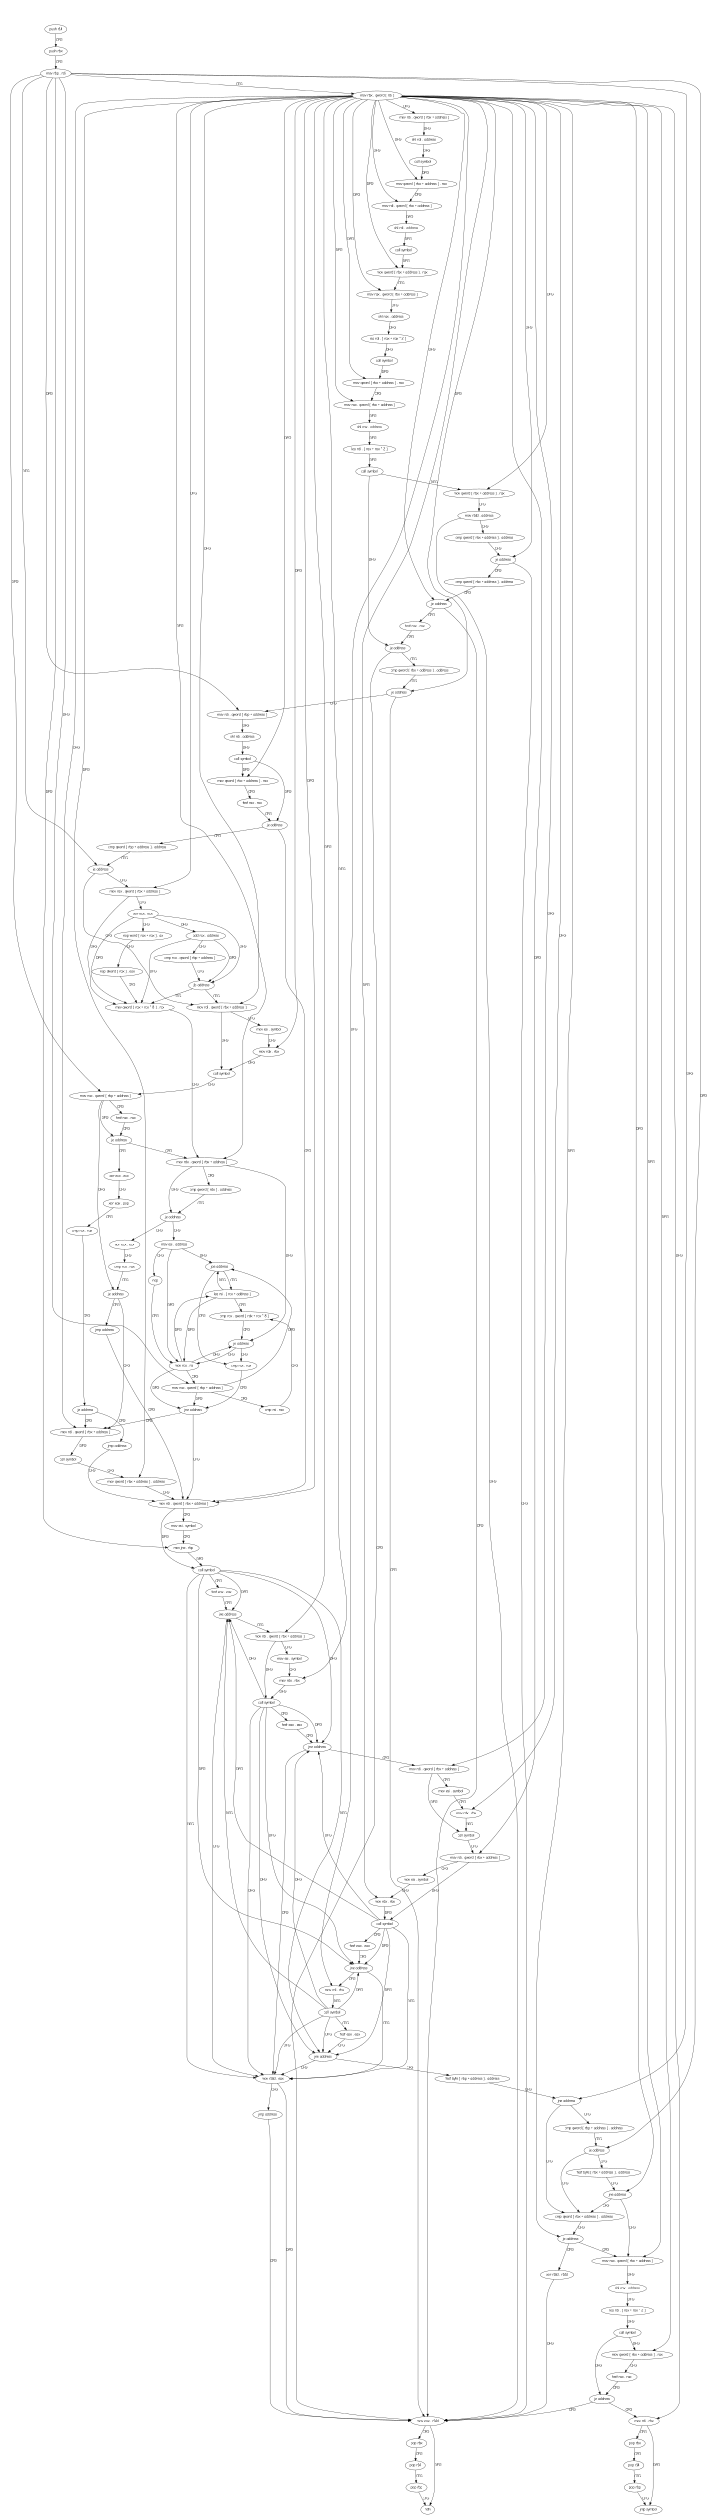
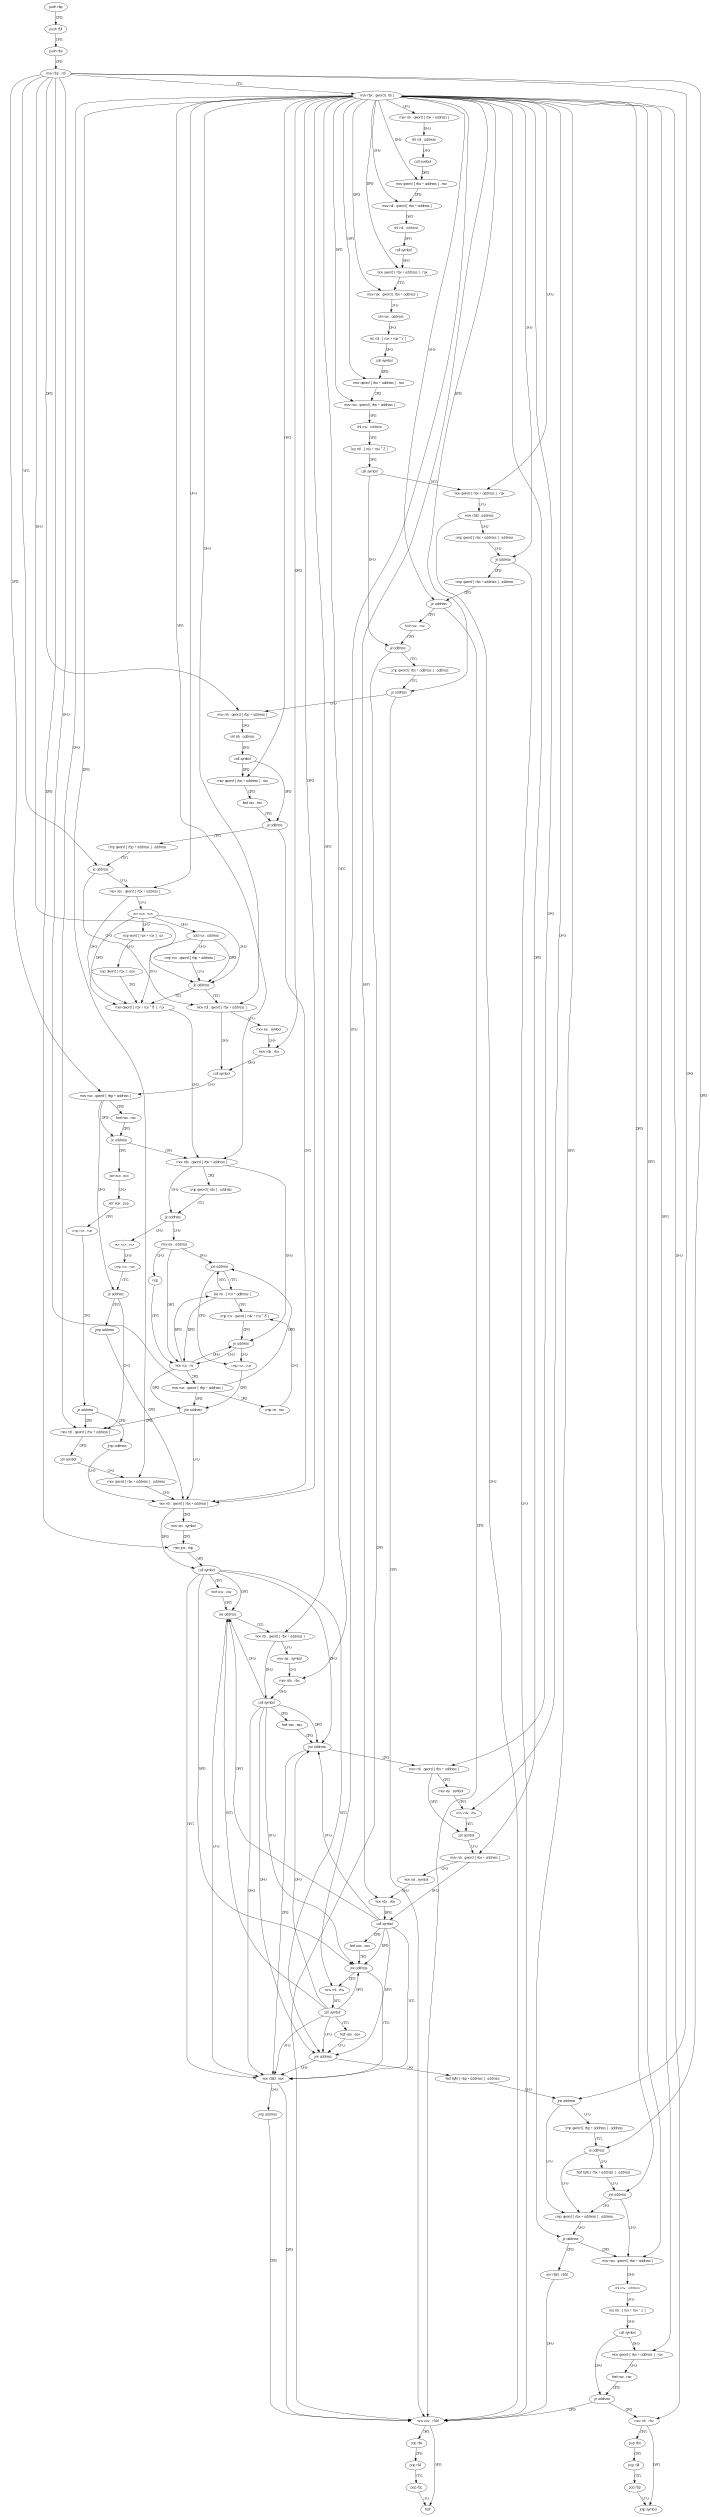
  digraph {
    fontname="Comic Neue"
    node [fontname="Comic Neue"]
    edge [fontname="Comic Neue"]
+   n1 [label="push rbp"]
    n2 [label="push r14"]
    n3 [label="push rbx"]
    n4 [label="mov rbp , rdi"]
    n5 [label="mov rbx , qword [ rdi ]"]
    n6 [label="mov rdi , qword [ rbp + address ]"]
    n7 [label="mov jne , rbp"]
    n8 [label="je address"]
    n9 [label="mov rax , qword [ rbp + address ]"]
    n10 [label="jb address"]
    n11 [label="jne address"]
    n12 [label="je address"]
    n13 [label="mov rax , qword [ rbp + address ]"]
    n14 [label="mov rdi , qword [ rbx + address ]"]
    n15 [label="mov qword [ rbx + address ] , rax"]
    n16 [label="mov rdi , qword [ rbx + address ]"]
    n17 [label="mov qword [ rbx + address ] , rax"]
    n18 [label="mov rax , qword [ rbx + address ]"]
    n19 [label="mov qword [ rbx + address ] , rax"]
    n20 [label="mov rax , qword [ rbx + address ]"]
    n21 [label="mov qword [ rbx + address ] , rax"]
    n22 [label="je address"]
    n23 [label="je address"]
    n24 [label="je address"]
    n25 [label="mov qword [ rbx + address ] , rax"]
    n26 [label="mov rdi , qword [ rbx + address ]"]
    n27 [label="mov rdi , qword [ rbx + address ]"]
    n28 [label="mov rdi , qword [ rbx + address ]"]
    n29 [label="mov rax , qword [ rbx + address ]"]
    n30 [label="mov rdx , rbx"]
    n31 [label="mov rdi , qword [ rbx + address ]"]
    n32 [label="mov rdx , rbx"]
    n33 [label="mov rdx , qword [ rbx + address ]"]
    n34 [label="mov rdx , rbx"]
    n35 [label="mov rdi , qword [ rbx + address ]"]
    n36 [label="mov rdx , rbx"]
    n37 [label="mov rdi , rbx"]
    n38 [label="mov rdi , qword [ rbx + address ]"]
    n39 [label="mov qword [ rbx + address ] , address"]
    n40 [label="je address"]
    n41 [label="mov rax , qword [ rbx + address ]"]
    n42 [label="mov qword [ rbx + address ] , rax"]
    n43 [label="mov rdi , rbx"]
    n44 [label="jne address"]
    n45 [label="shl rdi , address"]
    n46 [label="call symbol"]
    n47 [label="test rax , rax"]
    n48 [label="je address"]
    n49 [label="je address"]
    n50 [label="mov qword [ rax + rcx * 8 ] , rcx"]
    n51 [label="cmp qword [ rbx + address ] , address"]
    n52 [label="cmp qword [ rbp + address ] , address"]
    n53 [label="test byte [ rbx + address ] , address"]
    n54 [label="jae address"]
    n55 [label="jne address"]
    n56 [label="cmp rsi , rax"]
    n57 [label="shl rdi , address"]
    n58 [label="shl rdi , address"]
    n59 [label="shl rax , address"]
    n60 [label="shl rax , address"]
    n61 [label="mov r14d , address"]
    n62 [label="mov eax , r14d"]
    n63 [label="cmp qword [ rbx + address ] , address"]
    n64 [label="test rax , rax"]
    n65 [label="test rax , rax"]
    n66 [label="mov esi , symbol"]
    n67 [label="mov esi , symbol"]
    n68 [label="call symbol"]
    n69 [label="mov esi , symbol"]
    n70 [label="call symbol"]
    n71 [label="xor ecx , ecx"]
    n72 [label="mov esi , symbol"]
    n73 [label="call symbol"]
    n74 [label="cmp qword [ rdx ] , address"]
    n75 [label="je address"]
    n76 [label="je address"]
    n77 [label="mov esi , symbol"]
    n78 [label="call symbol"]
    n79 [label="call symbol"]
    n80 [label="call symbol"]
    n81 [label="xor r14d , r14d"]
    n82 [label="shl rax , address"]
    n83 [label="test rax , rax"]
    n84 [label="pop rbx"]
    n85 [label="jmp symbol"]
    n86 [label="call symbol"]
    n87 [label="call symbol"]
    n88 [label="lea rdi , [ rax + rax * 2 ]"]
    n89 [label="call symbol"]
    n90 [label="lea rdi , [ rax + rax * 2 ]"]
    n91 [label="call symbol"]
    n92 [label="je address"]
    n93 [label="cmp qword [ rbx + address ] , address"]
    n94 [label="cmp qword [ rbx + address ] , address"]
    n95 [label="pop rbx"]
-   n96 [label=retn]
+   n96 [label=test]
    n97 [label="pop r14"]
    n98 [label="pop rbp"]
    n99 [label="call symbol"]
    n100 [label="je address"]
    n101 [label="cmp qword [ rbp + address ] , address"]
    n102 [label="test eax , eax"]
    n103 [label="jne address"]
    n104 [label="mov r14d , eax"]
    n105 [label="jne address"]
    n106 [label="jne address"]
    n107 [label="jne address"]
    n108 [label="jmp address"]
    n109 [label="test byte [ rbp + address ] , address"]
    n110 [label="test eax , eax"]
    n111 [label="nop word [ rax + rax ] , ax"]
    n112 [label="add rcx , address"]
    n113 [label="xor ecx , ecx"]
    n114 [label="jmp address"]
    n115 [label="xor eax , pop"]
    n116 [label="cmp rcx , rax"]
    n117 [label="mov esi , address"]
    n118 [label="xor ecx , ecx"]
    n119 [label="mov rcx , rsi"]
    n120 [label="cmp rcx , rax"]
    n121 [label="nop dword [ rax ] , eax"]
    n122 [label="cmp rcx , qword [ rbp + address ]"]
    n123 [label="test eax , eax"]
    n124 [label="test eax , eax"]
    n125 [label="je address"]
    n126 [label="jmp address"]
    n127 [label=nop]
    n128 [label="cmp rcx , rax"]
    n129 [label="lea rsi , [ rcx + address ]"]
    n130 [label="cmp rcx , qword [ rdx + rcx * 8 ]"]
    n131 [label="lea rdi , [ rax + rax * 2 ]"]
    n132 [label="call symbol"]
    n133 [label="je address"]
    n134 [label="pop r14"]
    n135 [label="pop rbp"]
+   n1 -> n2 [label=CFG]
    n2 -> n3 [label=CFG]
    n3 -> n4 [label=CFG]
    n4 -> n5 [label=CFG]
    n4 -> n6 [label=DFG]
    n4 -> n7 [label=DFG]
    n4 -> n8 [label=DFG]
    n4 -> n9 [label=DFG]
+   n4 -> n10 [label=DFG]
    n4 -> n11 [label=DFG]
    n4 -> n12 [label=DFG]
    n4 -> n13 [label=DFG]
    n5 -> n14 [label=DFG]
    n5 -> n15 [label=DFG]
    n5 -> n16 [label=DFG]
    n5 -> n17 [label=DFG]
    n5 -> n18 [label=DFG]
    n5 -> n19 [label=DFG]
    n5 -> n20 [label=DFG]
    n5 -> n21 [label=DFG]
    n5 -> n22 [label=DFG]
    n5 -> n23 [label=DFG]
    n5 -> n24 [label=DFG]
    n5 -> n25 [label=DFG]
    n5 -> n26 [label=DFG]
    n5 -> n27 [label=DFG]
    n5 -> n28 [label=DFG]
    n5 -> n29 [label=DFG]
    n5 -> n30 [label=DFG]
    n5 -> n31 [label=DFG]
    n5 -> n32 [label=DFG]
    n5 -> n33 [label=DFG]
    n5 -> n34 [label=DFG]
    n5 -> n35 [label=DFG]
    n5 -> n36 [label=DFG]
    n5 -> n37 [label=DFG]
    n5 -> n38 [label=DFG]
    n5 -> n39 [label=DFG]
    n5 -> n40 [label=DFG]
    n5 -> n41 [label=DFG]
    n5 -> n42 [label=DFG]
    n5 -> n43 [label=DFG]
    n5 -> n44 [label=DFG]
    n6 -> n45 [label=DFG]
    n7 -> n46 [label=DFG]
    n8 -> n28 [label=CFG]
    n8 -> n29 [label=CFG]
    n9 -> n47 [label=CFG]
    n9 -> n48 [label=DFG]
    n9 -> n49 [label=DFG]
    n10 -> n28 [label=CFG]
    n10 -> n50 [label=CFG]
    n11 -> n51 [label=CFG]
    n11 -> n52 [label=CFG]
    n12 -> n51 [label=CFG]
    n12 -> n53 [label=CFG]
    n13 -> n54 [label=DFG]
    n13 -> n55 [label=DFG]
    n13 -> n56 [label=CFG]
    n14 -> n57 [label=DFG]
    n15 -> n16 [label=CFG]
    n16 -> n58 [label=DFG]
    n17 -> n18 [label=CFG]
    n18 -> n59 [label=DFG]
    n19 -> n20 [label=CFG]
    n20 -> n60 [label=DFG]
    n21 -> n61 [label=CFG]
    n22 -> n62 [label=CFG]
    n22 -> n63 [label=CFG]
    n23 -> n62 [label=CFG]
    n23 -> n64 [label=CFG]
    n24 -> n6 [label=CFG]
    n24 -> n62 [label=CFG]
    n25 -> n65 [label=CFG]
    n26 -> n46 [label=DFG]
    n26 -> n66 [label=CFG]
    n27 -> n67 [label=CFG]
    n27 -> n68 [label=DFG]
    n28 -> n69 [label=CFG]
    n28 -> n70 [label=DFG]
    n29 -> n50 [label=DFG]
    n29 -> n71 [label=CFG]
    n30 -> n68 [label=DFG]
    n31 -> n72 [label=CFG]
    n31 -> n73 [label=DFG]
    n32 -> n70 [label=DFG]
    n33 -> n74 [label=CFG]
    n33 -> n75 [label=DFG]
    n33 -> n76 [label=DFG]
    n34 -> n73 [label=DFG]
    n35 -> n77 [label=CFG]
    n35 -> n78 [label=DFG]
    n36 -> n78 [label=DFG]
    n37 -> n79 [label=DFG]
    n38 -> n80 [label=DFG]
    n39 -> n26 [label=CFG]
    n40 -> n41 [label=CFG]
    n40 -> n81 [label=CFG]
    n41 -> n82 [label=DFG]
    n42 -> n83 [label=CFG]
    n43 -> n84 [label=CFG]
    n43 -> n85 [label=DFG]
    n44 -> n41 [label=CFG]
    n44 -> n51 [label=CFG]
    n45 -> n99 [label=DFG]
    n46 -> n102 [label=CFG]
    n46 -> n103 [label=DFG]
    n46 -> n104 [label=DFG]
    n46 -> n105 [label=DFG]
    n46 -> n106 [label=DFG]
    n46 -> n107 [label=DFG]
    n47 -> n48 [label=CFG]
    n48 -> n33 [label=CFG]
    n48 -> n113 [label=CFG]
    n49 -> n38 [label=CFG]
    n49 -> n114 [label=CFG]
    n50 -> n33 [label=CFG]
    n51 -> n40 [label=CFG]
    n52 -> n12 [label=CFG]
    n53 -> n44 [label=CFG]
    n54 -> n120 [label=CFG]
    n54 -> n129 [label=CFG]
    n55 -> n26 [label=CFG]
    n55 -> n38 [label=CFG]
    n56 -> n130 [label=CFG]
    n57 -> n86 [label=DFG]
    n58 -> n87 [label=DFG]
    n59 -> n88 [label=DFG]
    n60 -> n90 [label=DFG]
    n61 -> n62 [label=DFG]
    n61 -> n94 [label=CFG]
    n62 -> n95 [label=CFG]
    n62 -> n96 [label=DFG]
    n63 -> n23 [label=CFG]
    n64 -> n92 [label=CFG]
    n65 -> n100 [label=CFG]
    n66 -> n7 [label=CFG]
    n67 -> n30 [label=CFG]
    n68 -> n103 [label=DFG]
    n68 -> n104 [label=DFG]
    n68 -> n105 [label=DFG]
    n68 -> n106 [label=DFG]
    n68 -> n107 [label=DFG]
    n68 -> n110 [label=CFG]
    n69 -> n32 [label=CFG]
    n70 -> n9 [label=CFG]
    n71 -> n10 [label=DFG]
    n71 -> n50 [label=DFG]
    n71 -> n111 [label=CFG]
    n71 -> n112 [label=DFG]
    n72 -> n34 [label=CFG]
    n73 -> n35 [label=CFG]
    n74 -> n75 [label=CFG]
    n75 -> n117 [label=CFG]
    n75 -> n118 [label=CFG]
    n76 -> n119 [label=CFG]
    n76 -> n120 [label=CFG]
    n77 -> n36 [label=CFG]
    n78 -> n103 [label=DFG]
    n78 -> n104 [label=DFG]
    n78 -> n105 [label=DFG]
    n78 -> n106 [label=DFG]
    n78 -> n107 [label=DFG]
    n78 -> n123 [label=CFG]
    n79 -> n103 [label=DFG]
    n79 -> n104 [label=DFG]
    n79 -> n105 [label=DFG]
    n79 -> n106 [label=DFG]
    n79 -> n107 [label=DFG]
    n79 -> n124 [label=CFG]
    n80 -> n39 [label=CFG]
    n81 -> n62 [label=DFG]
    n82 -> n131 [label=DFG]
    n83 -> n133 [label=CFG]
    n84 -> n134 [label=CFG]
    n86 -> n15 [label=DFG]
    n87 -> n17 [label=DFG]
    n88 -> n89 [label=DFG]
    n89 -> n19 [label=DFG]
    n90 -> n91 [label=DFG]
    n91 -> n21 [label=DFG]
    n91 -> n92 [label=DFG]
    n92 -> n62 [label=CFG]
    n92 -> n93 [label=CFG]
    n93 -> n24 [label=CFG]
    n94 -> n22 [label=CFG]
    n95 -> n97 [label=CFG]
    n97 -> n98 [label=CFG]
    n98 -> n96 [label=CFG]
    n99 -> n25 [label=DFG]
    n99 -> n100 [label=DFG]
    n100 -> n26 [label=CFG]
    n100 -> n101 [label=CFG]
    n101 -> n8 [label=CFG]
    n102 -> n103 [label=CFG]
    n103 -> n27 [label=CFG]
    n103 -> n104 [label=CFG]
    n104 -> n62 [label=DFG]
    n104 -> n108 [label=CFG]
    n105 -> n31 [label=CFG]
    n105 -> n104 [label=CFG]
    n106 -> n37 [label=CFG]
    n106 -> n104 [label=CFG]
    n107 -> n104 [label=CFG]
    n107 -> n109 [label=CFG]
    n108 -> n62 [label=CFG]
    n109 -> n11 [label=CFG]
    n110 -> n105 [label=CFG]
    n111 -> n121 [label=CFG]
    n112 -> n10 [label=DFG]
    n112 -> n50 [label=DFG]
    n112 -> n122 [label=CFG]
    n113 -> n115 [label=CFG]
    n114 -> n26 [label=CFG]
    n115 -> n116 [label=CFG]
    n116 -> n125 [label=CFG]
    n117 -> n54 [label=DFG]
    n117 -> n119 [label=DFG]
    n117 -> n127 [label=CFG]
    n118 -> n128 [label=CFG]
    n119 -> n13 [label=CFG]
    n119 -> n55 [label=DFG]
    n119 -> n76 [label=DFG]
    n119 -> n129 [label=DFG]
    n120 -> n55 [label=CFG]
    n121 -> n50 [label=CFG]
    n122 -> n10 [label=CFG]
    n123 -> n106 [label=CFG]
    n124 -> n107 [label=CFG]
    n125 -> n38 [label=CFG]
    n125 -> n126 [label=CFG]
    n126 -> n26 [label=CFG]
    n127 -> n119 [label=CFG]
    n128 -> n49 [label=CFG]
    n129 -> n54 [label=DFG]
    n129 -> n119 [label=DFG]
    n129 -> n130 [label=CFG]
    n130 -> n76 [label=CFG]
    n131 -> n132 [label=DFG]
    n132 -> n42 [label=DFG]
    n132 -> n133 [label=DFG]
    n133 -> n43 [label=CFG]
    n133 -> n62 [label=CFG]
    n134 -> n135 [label=CFG]
    n135 -> n85 [label=CFG]
  }
